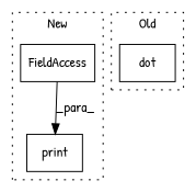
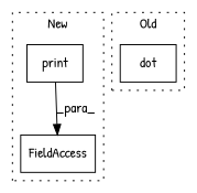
  digraph {
    fontname="Patrick Hand"
    node [a=32 shape=box fontname="Patrick Hand"]
    n1 [l="6,1" label=print s="2001,2016"]
    n2 [a=22 l=9 label=FieldAccess s=2007]
    n3 [l="4,1" label=dot s="1865,1915"]
    subgraph cluster_1 {
      label=New
      style=dotted
      n1
      n2
    }
    subgraph cluster_2 {
      label=Old
      style=dotted
      n3
    }
-   n2 -> n1 [label=_para_ fontname="Patrick Hand"]
+   n1 -> n2 [label=_para_ fontname="Patrick Hand"]
  }
